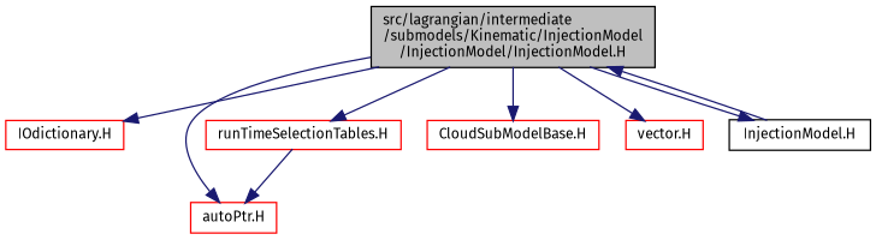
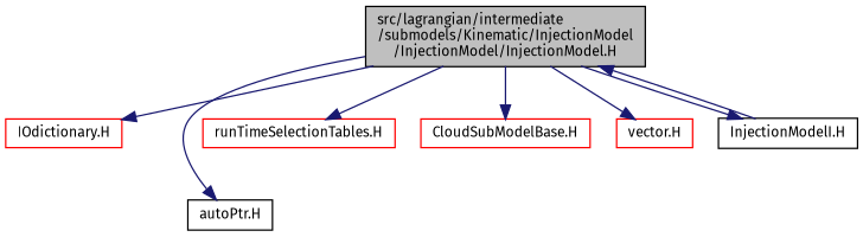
  digraph {
    fontname="Fira Sans"
    node [color=red fontname="Fira Sans" fontsize=10 shape=record]
    edge [color=midnightblue fontname="Fira Sans" fontsize=10 labelfontname=Helvetica labelfontsize=10 style=solid]
    n1 [color=black fillcolor=grey75 fontcolor=black height=0.2 label="src/lagrangian/intermediate\l/submodels/Kinematic/InjectionModel\l/InjectionModel/InjectionModel.H" style=filled width=0.4]
    n2 [height=0.2 label="IOdictionary.H" width=0.4]
-   n3 [height=0.2 label="autoPtr.H" width=0.4]
+   n3 [color=black height=0.2 label="autoPtr.H" width=0.4]
    n4 [height=0.2 label="runTimeSelectionTables.H" width=0.4]
    n5 [height=0.2 label="CloudSubModelBase.H" width=0.4]
    n6 [height=0.2 label="vector.H" width=0.4]
-   n7 [color=black height=0.2 label="InjectionModel.H" width=0.4]
+   n7 [color=black height=0.2 label="InjectionModelI.H" width=0.4]
    n1 -> n2
    n1 -> n3
    n1 -> n4
    n1 -> n5
    n1 -> n6
    n1 -> n7
-   n4 -> n3
    n7 -> n1
  }
